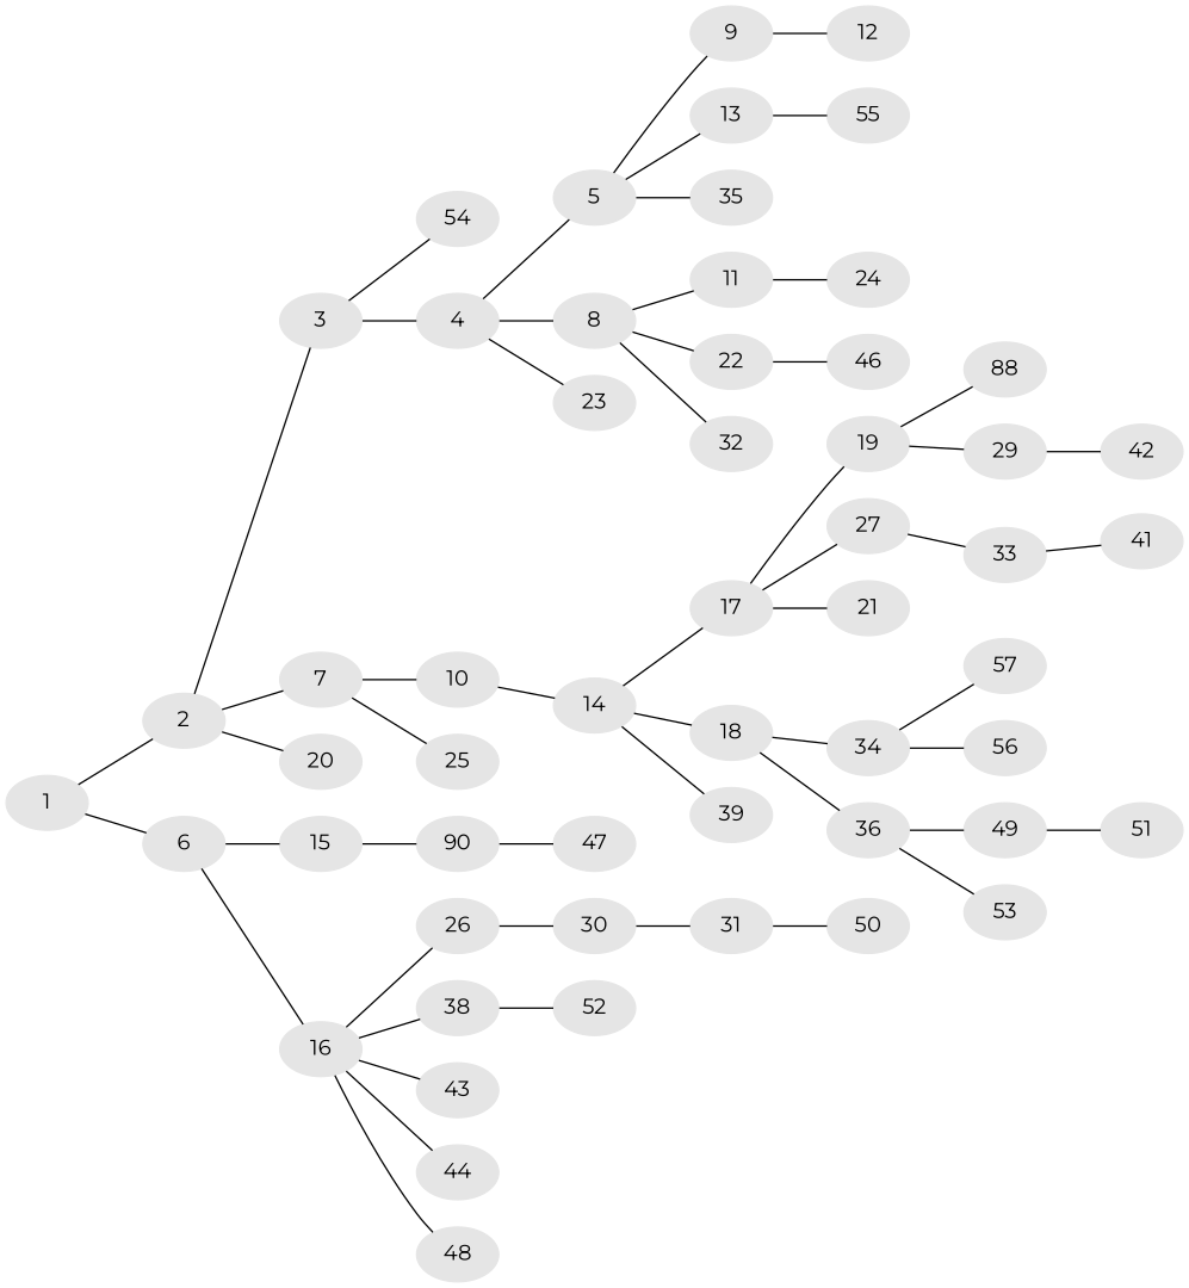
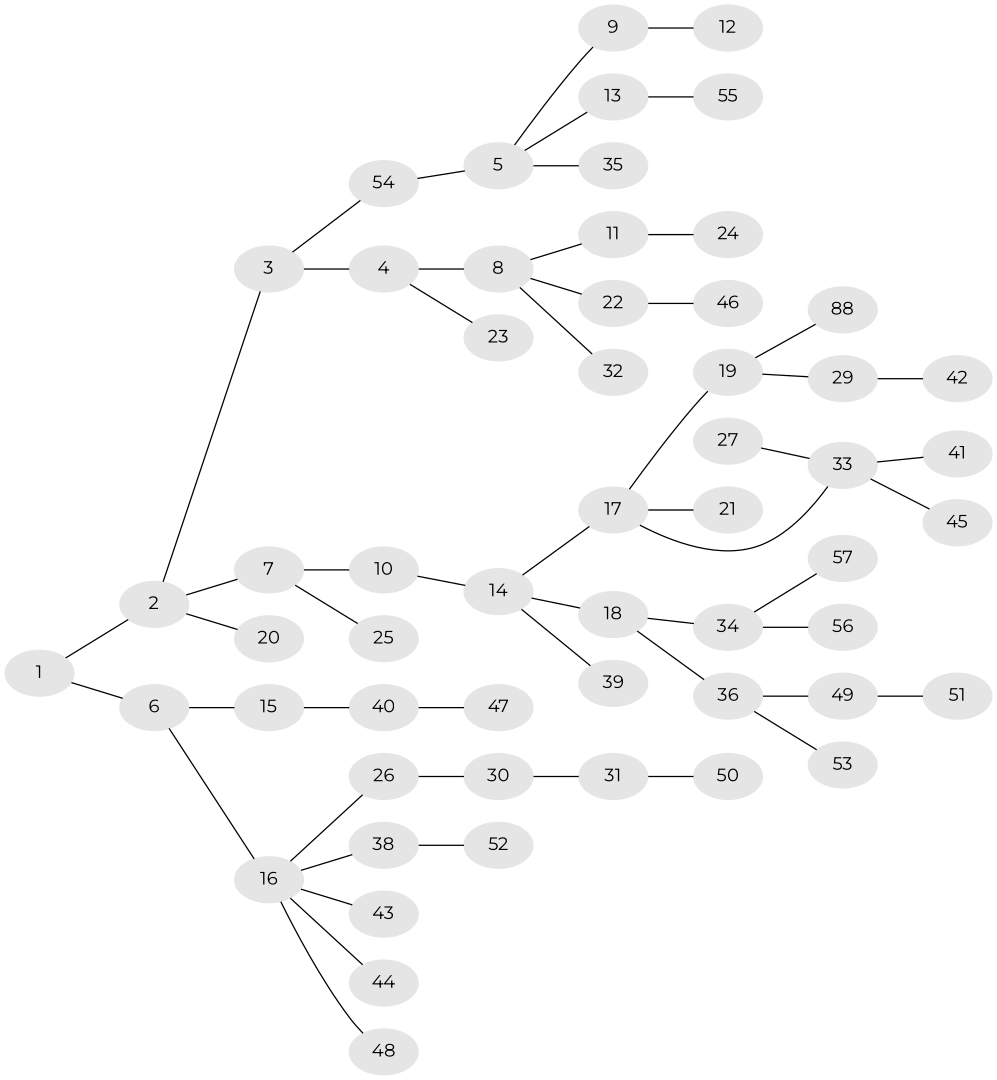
  graph {
    fontname=Montserrat
    rankdir=LR
    node [color=gray90 fontname=Montserrat style=filled]
    edge [fontname=Montserrat weight=1.0]
    1
    2
    6
    3
    7
    20
    15
    16
    4
    54
    10
    25
    5
    8
    23
    9
    13
    35
    11
    22
    32
    12
    55
-   40 [label=90]
+   40
    26
    38
    43
    44
    48
    14
    24
    46
    17
    18
    39
    19
    27
    21
    34
    36
    47
    30
    52
    n44 [label=88]
    29
    33
    n47 [label=57]
    56
    49
    53
    42
    31
    41
+   45
    50
    51
    1 -- 2
    1 -- 6
    2 -- 3
    2 -- 7
    2 -- 20
    6 -- 15
    6 -- 16
    3 -- 4
    3 -- 54
    7 -- 10
    7 -- 25
    15 -- 40
    16 -- 26
    16 -- 38
    16 -- 43
    16 -- 44
    16 -- 48
-   4 -- 5
+   54 -- 5
    4 -- 8
    4 -- 23
    10 -- 14
    5 -- 9
    5 -- 13
    5 -- 35
    8 -- 11
    8 -- 22
    8 -- 32
    9 -- 12
    13 -- 55
    11 -- 24
    22 -- 46
    40 -- 47
    26 -- 30
    38 -- 52
    14 -- 17
    14 -- 18
    14 -- 39
    17 -- 19
-   17 -- 27
+   17 -- 33
    17 -- 21
    18 -- 34
    18 -- 36
    19 -- n44
    19 -- 29
    27 -- 33
    34 -- n47
    34 -- 56
    36 -- 49
    36 -- 53
    30 -- 31
    29 -- 42
    33 -- 41
+   33 -- 45
    49 -- 51
    31 -- 50
  }
